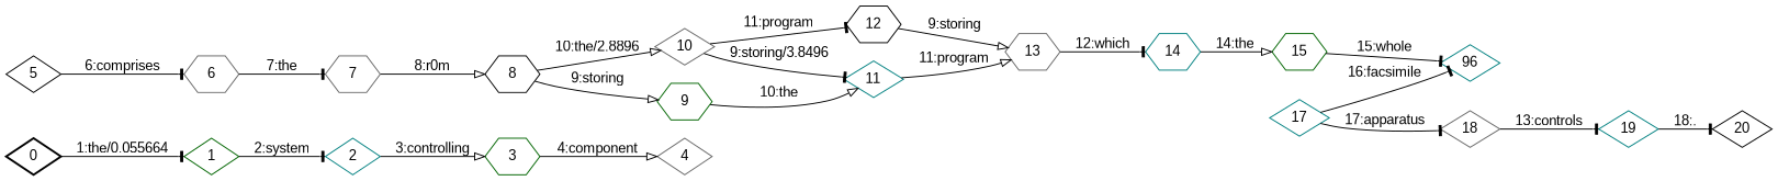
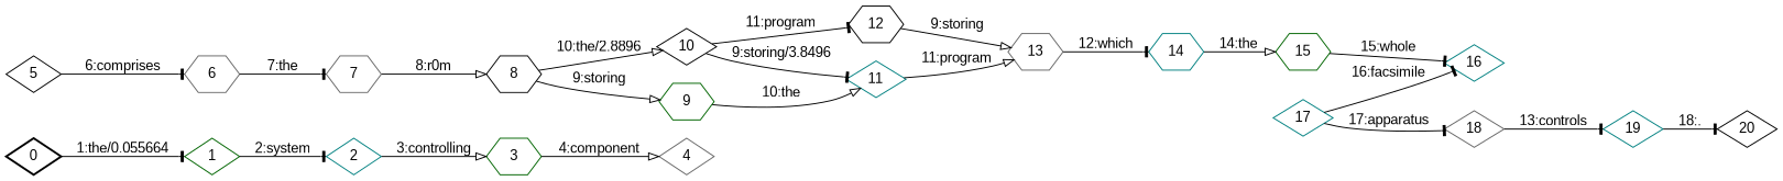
  digraph {
    fontname="Liberation Sans"
    nodesep=0.25
    rankdir=LR
    ranksep=0.4
    node [color=black fontname="Liberation Sans" fontsize=14 shape=diamond style=solid]
    edge [arrowhead=tee fontname="Liberation Sans" fontsize=14]
    n1 [label=0 style=bold]
    n2 [color=darkgreen label=1]
    n3 [color=teal label=2]
    n4 [color=darkgreen label=3 shape=hexagon]
    n5 [color=gray40 label=4]
    n6 [label=5]
    n7 [color=gray40 label=6 shape=hexagon]
    n8 [color=gray40 label=7 shape=hexagon]
    n9 [label=8 shape=hexagon]
-   n10 [color=gray40 label=10]
+   n10 [label=10]
    n11 [color=darkgreen label=9 shape=hexagon]
    n12 [color=teal label=11]
    n13 [label=12 shape=hexagon]
    n14 [color=gray40 label=13 shape=hexagon]
    n15 [color=teal label=14 shape=hexagon]
    n16 [color=darkgreen label=15 shape=hexagon]
-   n17 [color=teal label=96]
+   n17 [color=teal label=16]
    n18 [color=teal label=17]
    n19 [color=gray40 label=18]
    n20 [color=teal label=19]
    n21 [label=20]
    n1 -> n2 [label="1:the/0.055664"]
    n2 -> n3 [label="2:system"]
    n3 -> n4 [arrowhead=onormal label="3:controlling"]
    n4 -> n5 [arrowhead=onormal label="4:component"]
    n6 -> n7 [label="6:comprises"]
    n7 -> n8 [label="7:the"]
    n8 -> n9 [arrowhead=onormal label="8:r0m"]
    n9 -> n10 [arrowhead=onormal label="10:the/2.8896"]
    n9 -> n11 [arrowhead=onormal label="9:storing"]
    n10 -> n12 [label="9:storing/3.8496"]
    n10 -> n13 [label="11:program"]
    n11 -> n12 [arrowhead=onormal label="10:the"]
    n12 -> n14 [arrowhead=onormal label="11:program"]
    n13 -> n14 [arrowhead=onormal label="9:storing"]
    n14 -> n15 [label="12:which"]
    n15 -> n16 [arrowhead=onormal label="14:the"]
    n16 -> n17 [label="15:whole"]
    n18 -> n17 [label="16:facsimile"]
    n18 -> n19 [label="17:apparatus"]
    n19 -> n20 [label="13:controls"]
    n20 -> n21 [label="18:."]
  }
